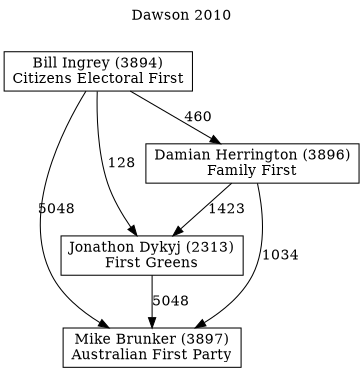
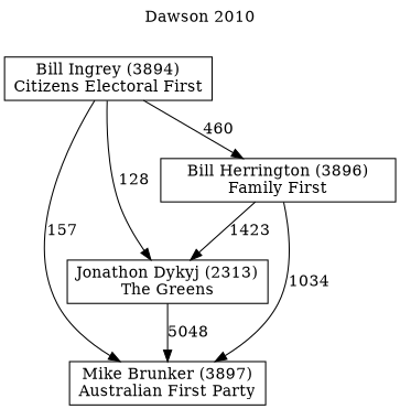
  digraph {
    label="Dawson 2010"
    labelloc=t
    mclimit=10
    node [shape=box]
    n1 [label="Mike Brunker (3897)\nAustralian First Party"]
-   n2 [label="Jonathon Dykyj (2313)\nFirst Greens"]
-   n3 [label="Damian Herrington (3896)\nFamily First"]
+   n2 [label="Jonathon Dykyj (2313)\nThe Greens"]
+   n3 [label="Bill Herrington (3896)\nFamily First"]
    n4 [label="Bill Ingrey (3894)\nCitizens Electoral First"]
    n2 -> n1 [label=5048]
    n3 -> n1 [label=1034]
    n3 -> n2 [label=1423]
-   n4 -> n1 [label=5048]
+   n4 -> n1 [label=157]
    n4 -> n2 [label=128]
    n4 -> n3 [label=460]
  }
